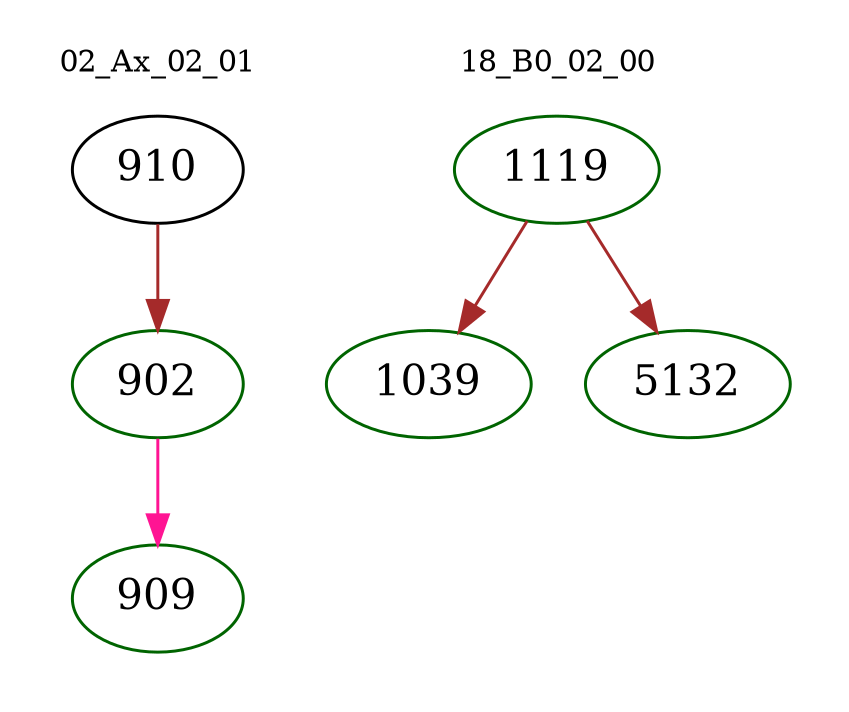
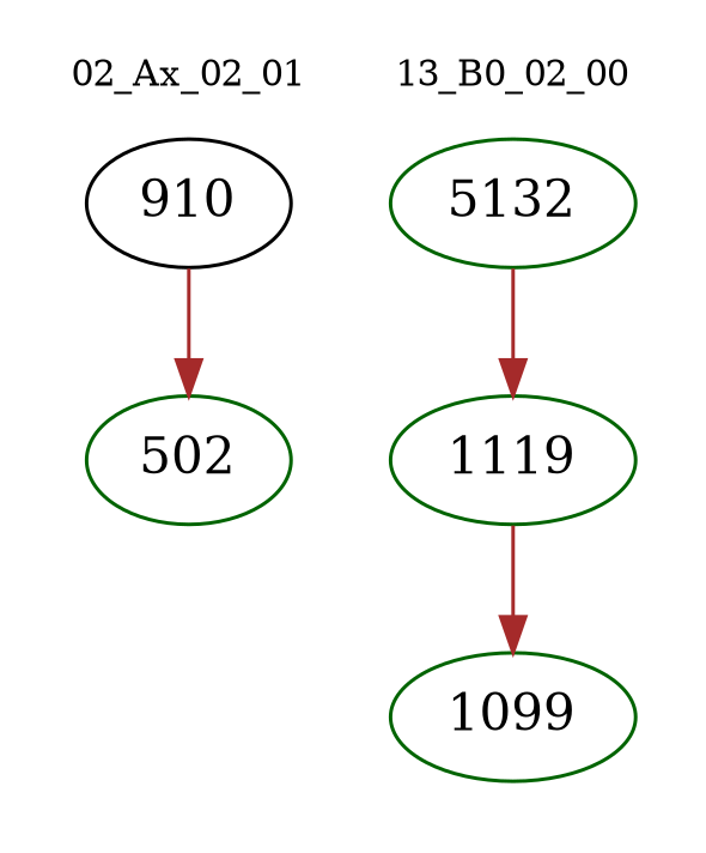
  digraph {
    node [color=darkgreen]
    edge [color=brown]
-   n1 [label=902]
+   n1 [label=502]
    n2 [color=black label=910]
-   n3 [label=909]
    n4 [label=1119]
-   n5 [label=1039]
+   n5 [label=1099]
    n6 [label=5132]
    subgraph cluster_1 {
      color=white
      fontsize=10
      label="02_Ax_02_01"
      n1
      n2
-     n3
    }
    subgraph cluster_2 {
      color=white
      fontsize=10
-     label="18_B0_02_00"
+     label="13_B0_02_00"
      n4
      n5
      n6
    }
-   n1 -> n3 [color=deeppink]
    n2 -> n1
    n4 -> n5
-   n4 -> n6
+   n6 -> n4
  }
